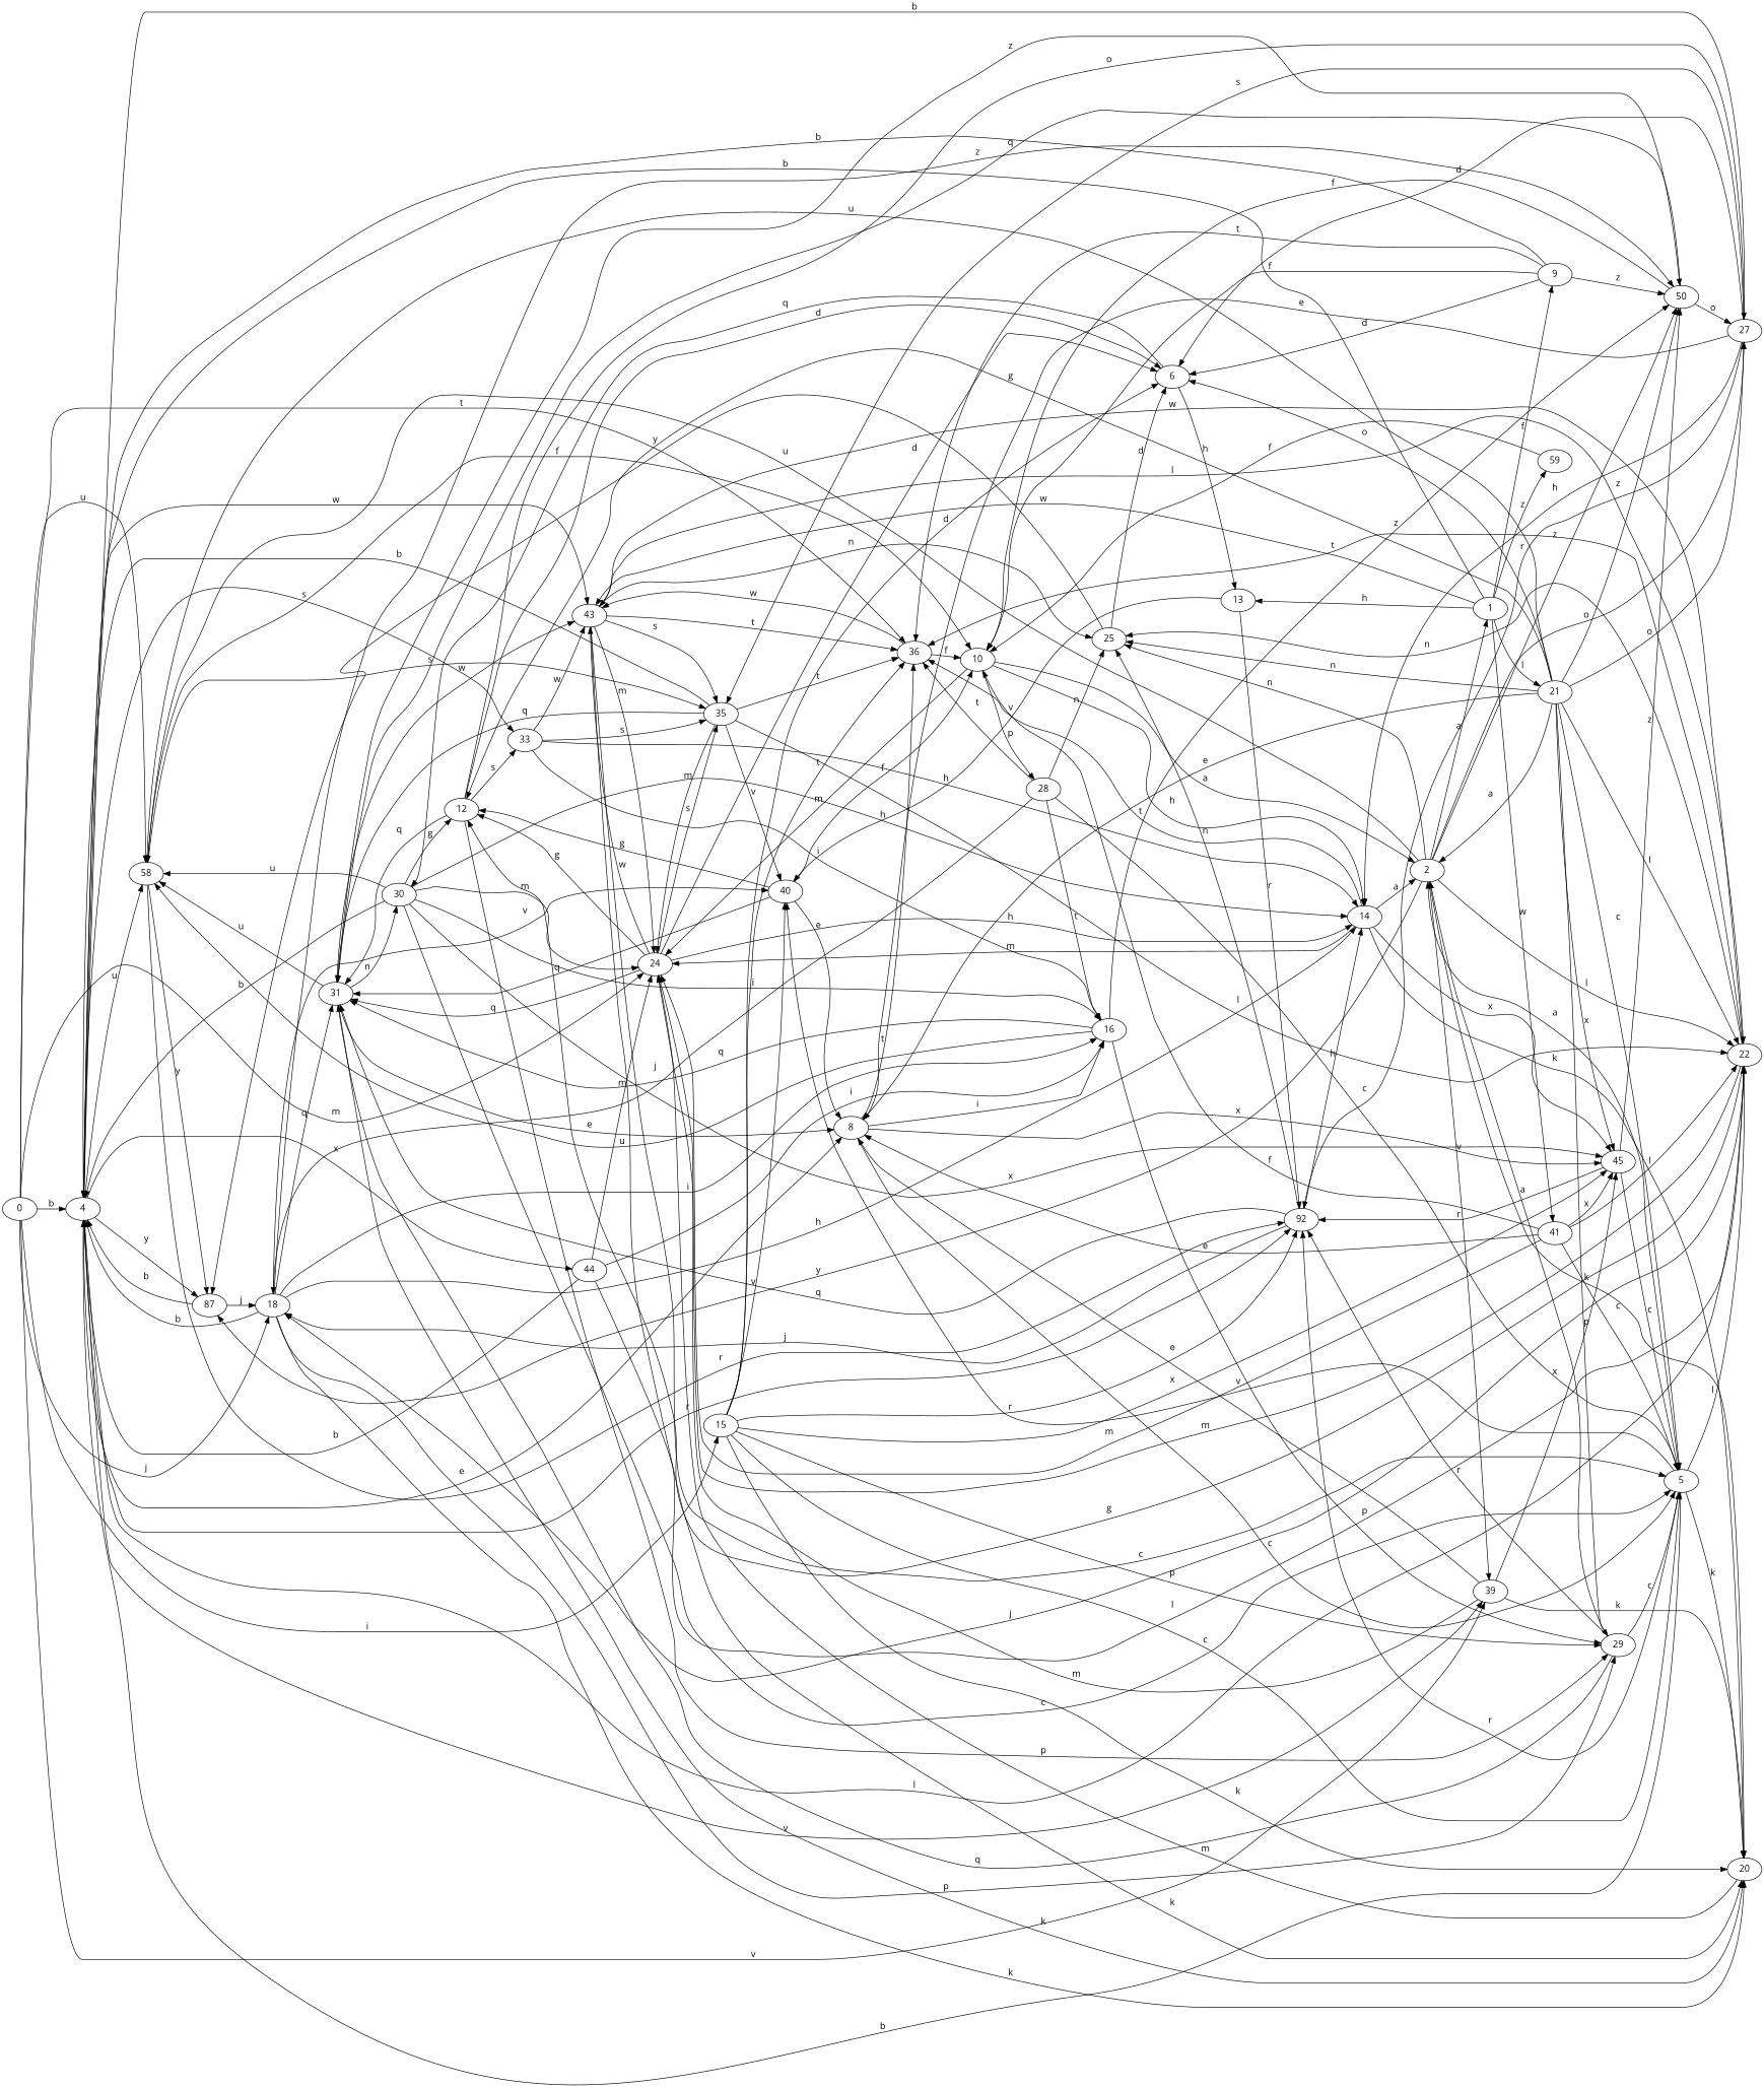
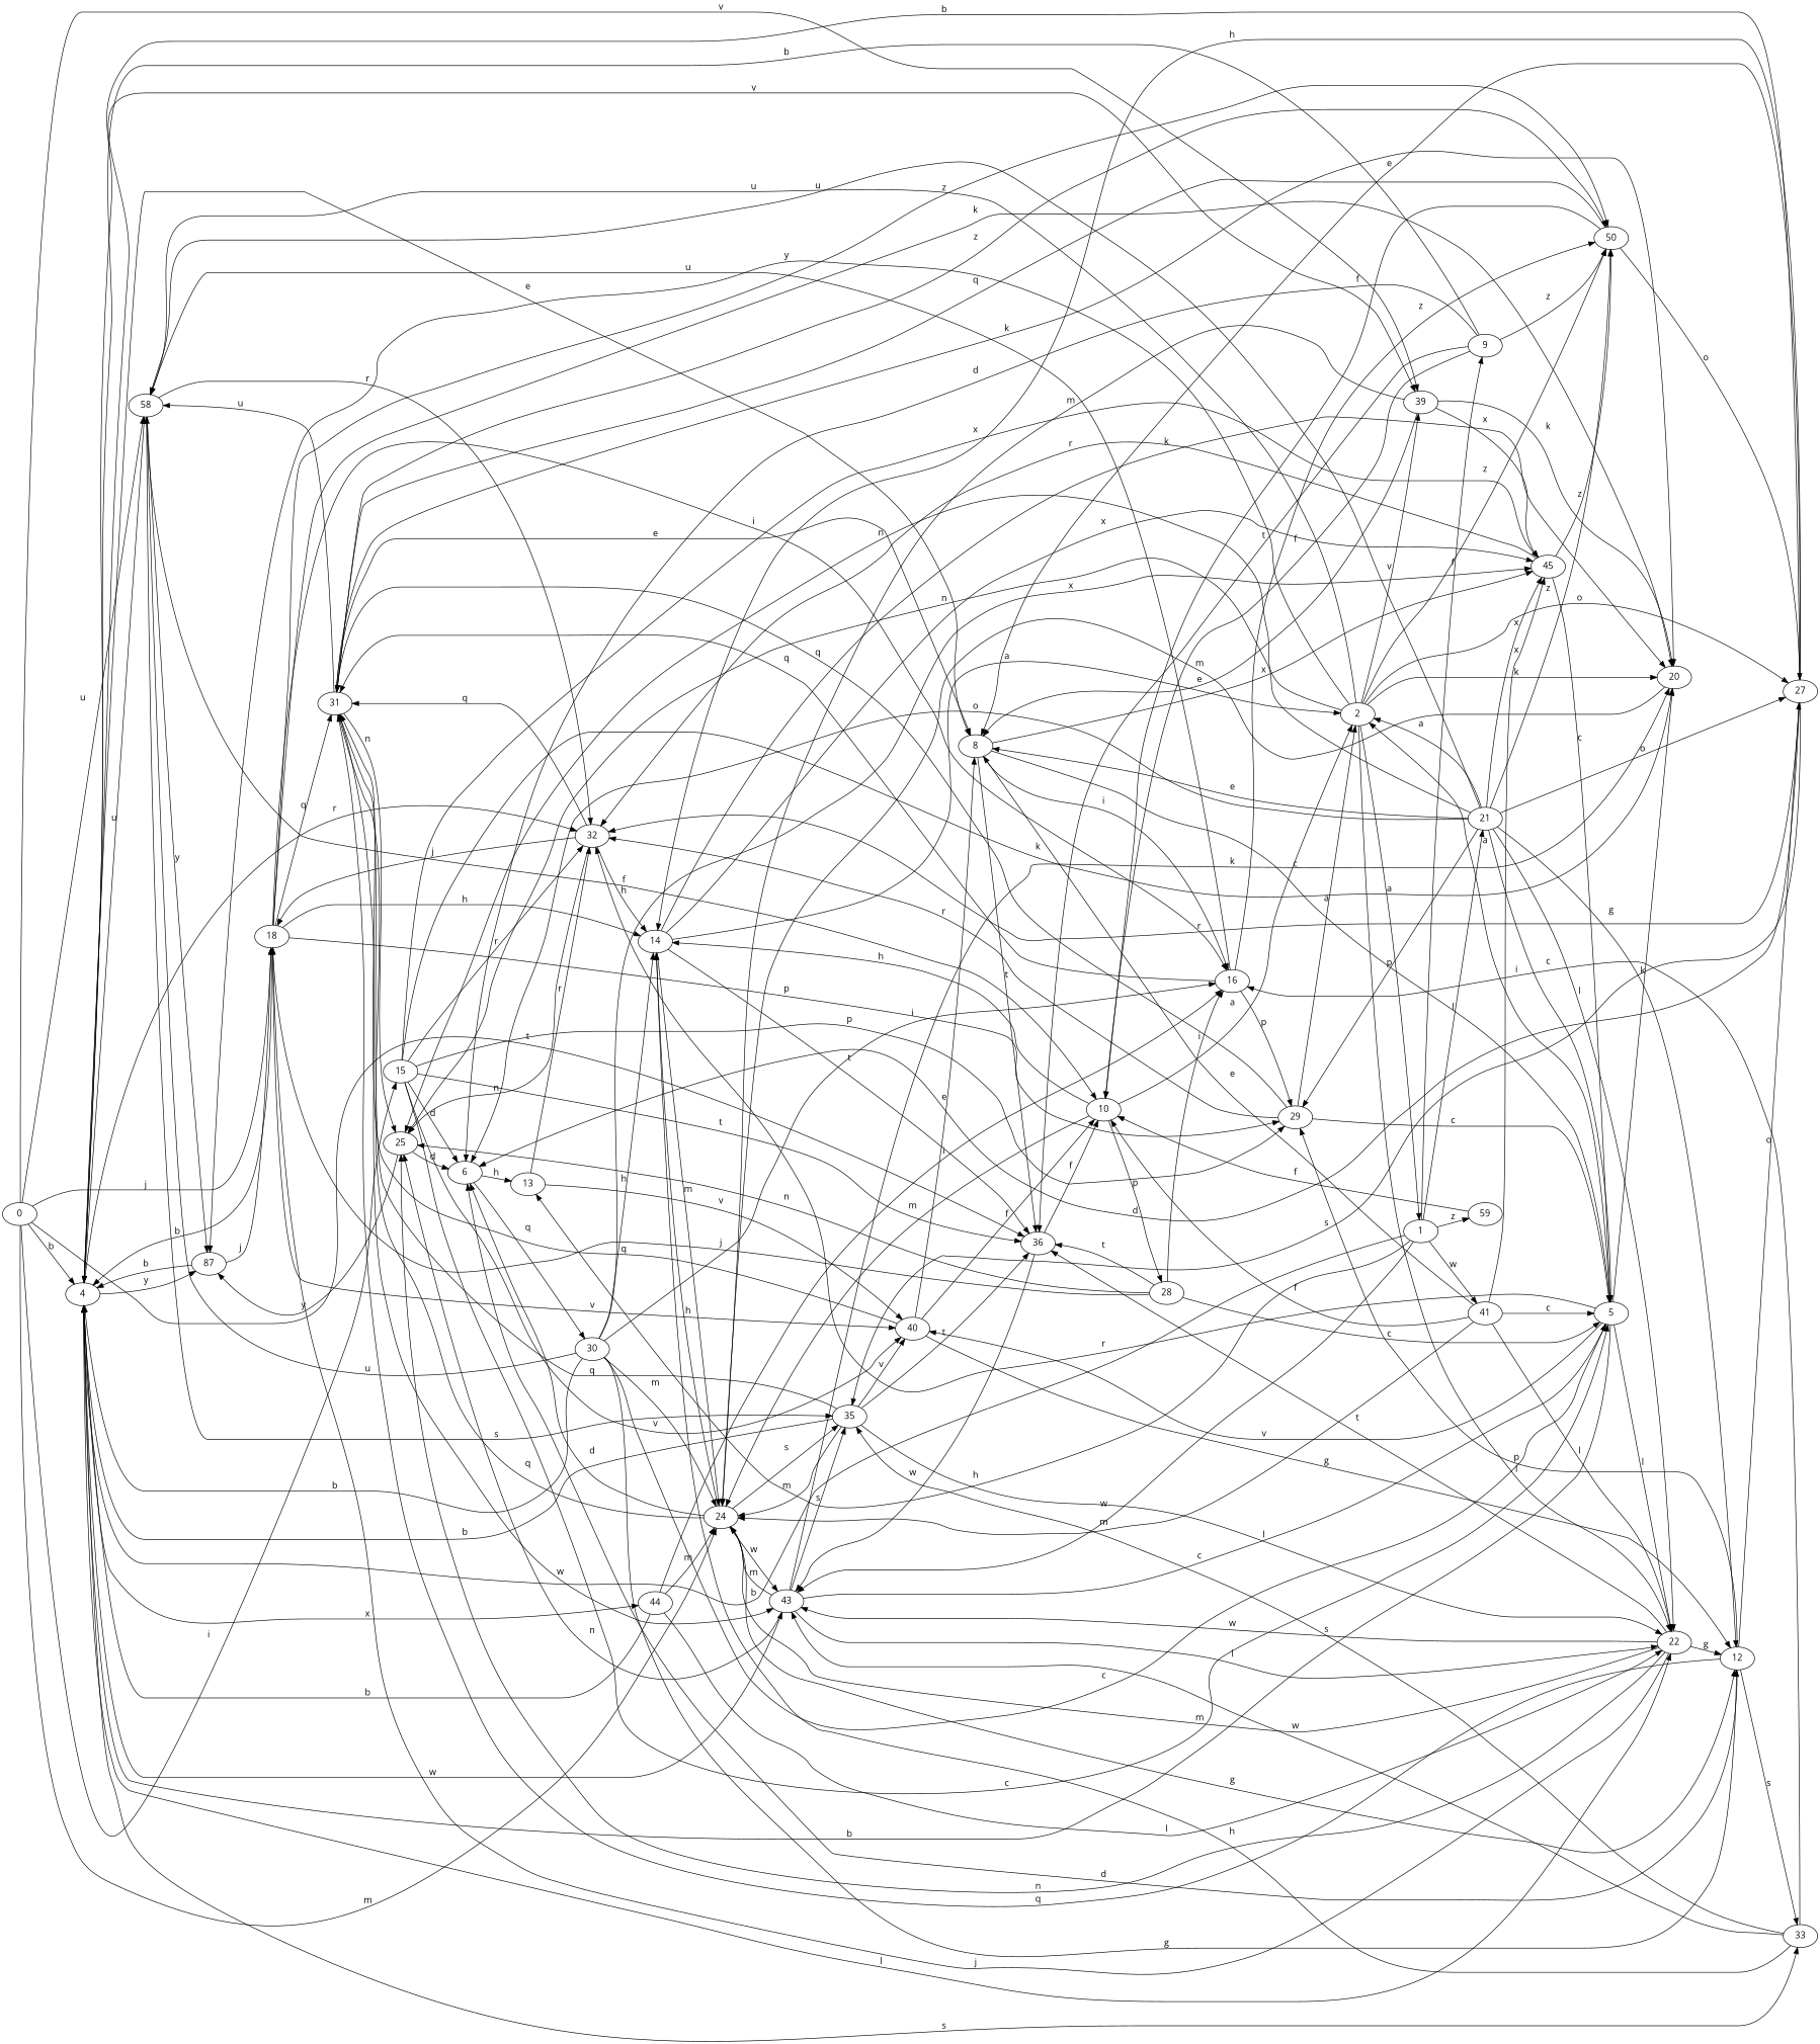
  strict digraph {
    fontname="Open Sans"
    rankdir=LR
    node [fontname="Open Sans"]
    edge [fontname="Open Sans"]
    0
    4
    15
    18
    24
    36
    n7 [label=58]
    39
    43
    22
    n11 [label=87]
    8
-   32 [label=92]
+   32
    33
    44
    20
    5
    40
    6
    45
    29
    50
    16
    14
    31
    12
    n27 [label=35]
    10
    1
    9
    13
    21
    41
    n34 [label=59]
    2
    25
    27
    30
    28
    0 -> 4 [label=b]
    0 -> 15 [label=i]
    0 -> 18 [label=j]
    0 -> 24 [label=m]
    0 -> 36 [label=t]
    0 -> n7 [label=u]
    0 -> 39 [label=v]
    4 -> n7 [label=u]
    4 -> 39 [label=v]
    4 -> 43 [label=w]
    4 -> 22 [label=l]
    4 -> n11 [label=y]
    4 -> 8 [label=e]
    4 -> 32 [label=r]
    4 -> 33 [label=s]
    4 -> 44 [label=x]
    15 -> 36 [label=t]
    15 -> 32 [label=r]
    15 -> 20 [label=k]
    15 -> 5 [label=c]
    15 -> 40 [label=v]
    15 -> 6 [label=d]
    15 -> 45 [label=x]
    15 -> 29 [label=p]
    18 -> 4 [label=b]
    18 -> 20 [label=k]
    18 -> 40 [label=v]
    18 -> 29 [label=p]
    18 -> 50 [label=z]
    18 -> 16 [label=i]
    18 -> 14 [label=h]
    18 -> 31 [label=q]
    24 -> 43 [label=w]
    24 -> 6 [label=d]
    24 -> 14 [label=h]
    24 -> 31 [label=q]
    24 -> 12 [label=g]
    24 -> n27 [label=s]
    36 -> 43 [label=w]
    36 -> 10 [label=f]
    n7 -> n11 [label=y]
    n7 -> 32 [label=r]
    n7 -> n27 [label=s]
    n7 -> 10 [label=f]
    39 -> 24 [label=m]
    39 -> 8 [label=e]
    39 -> 20 [label=k]
    39 -> 45 [label=x]
    43 -> 24 [label=m]
-   43 -> 36 [label=t]
    43 -> 22 [label=l]
    43 -> 20 [label=k]
    43 -> 5 [label=c]
    43 -> n27 [label=s]
    43 -> 25 [label=n]
    22 -> 18 [label=j]
    22 -> 24 [label=m]
    22 -> 36 [label=t]
    22 -> 43 [label=w]
    22 -> 12 [label=g]
    22 -> 25 [label=n]
    n11 -> 4 [label=b]
    n11 -> 18 [label=j]
    8 -> 36 [label=t]
    8 -> 5 [label=c]
    8 -> 45 [label=x]
    8 -> 16 [label=i]
    32 -> 18 [label=j]
    32 -> 14 [label=h]
    32 -> 31 [label=q]
    32 -> 25 [label=n]
    33 -> 43 [label=w]
    33 -> 16 [label=i]
    33 -> 14 [label=h]
    33 -> n27 [label=s]
    44 -> 4 [label=b]
    44 -> 24 [label=m]
    44 -> 22 [label=l]
    44 -> 16 [label=i]
    20 -> 24 [label=m]
    5 -> 4 [label=b]
    5 -> 22 [label=l]
    5 -> 32 [label=r]
    5 -> 20 [label=k]
    5 -> 40 [label=v]
    5 -> 2 [label=a]
    40 -> 8 [label=e]
    40 -> 31 [label=q]
    40 -> 12 [label=g]
    40 -> 10 [label=f]
    6 -> 13 [label=h]
    6 -> 30 [label=q]
    45 -> 32 [label=r]
    45 -> 5 [label=c]
    45 -> 50 [label=z]
    29 -> 32 [label=r]
    29 -> 5 [label=c]
    29 -> 31 [label=q]
    29 -> 2 [label=a]
    50 -> 31 [label=q]
    50 -> 10 [label=f]
    50 -> 27 [label=o]
    16 -> n7 [label=u]
    16 -> 29 [label=p]
    16 -> 50 [label=z]
    16 -> 31 [label=q]
    14 -> 24 [label=m]
    14 -> 36 [label=t]
    14 -> 20 [label=k]
    14 -> 45 [label=x]
    14 -> 2 [label=a]
    31 -> n7 [label=u]
    31 -> 43 [label=w]
    31 -> 8 [label=e]
    31 -> 20 [label=k]
    31 -> 50 [label=z]
-   31 -> 30 [label=n]
+   31 -> 25 [label=n]
    12 -> 33 [label=s]
    12 -> 6 [label=d]
    12 -> 29 [label=p]
    12 -> 31 [label=q]
    12 -> 27 [label=o]
    n27 -> 4 [label=b]
    n27 -> 24 [label=m]
    n27 -> 36 [label=t]
    n27 -> 22 [label=l]
    n27 -> 40 [label=v]
    n27 -> 31 [label=q]
    10 -> 24 [label=m]
    10 -> 14 [label=h]
    10 -> 2 [label=a]
    10 -> 28 [label=p]
    1 -> 4 [label=b]
    1 -> 43 [label=w]
    1 -> 9 [label=f]
    1 -> 13 [label=h]
    1 -> 21 [label=l]
    1 -> 41 [label=w]
    1 -> n34 [label=z]
    9 -> 4 [label=b]
    9 -> 36 [label=t]
    9 -> 6 [label=d]
    9 -> 50 [label=z]
    9 -> 10 [label=f]
    13 -> 32 [label=r]
    13 -> 40 [label=v]
    21 -> n7 [label=u]
    21 -> 22 [label=l]
    21 -> 8 [label=e]
    21 -> 5 [label=c]
    21 -> 6 [label=o]
    21 -> 45 [label=x]
    21 -> 29 [label=p]
    21 -> 50 [label=z]
    21 -> 12 [label=g]
    21 -> 2 [label=a]
    21 -> 25 [label=n]
    21 -> 27 [label=o]
    41 -> 24 [label=m]
    41 -> 22 [label=l]
    41 -> 8 [label=e]
    41 -> 5 [label=c]
    41 -> 45 [label=x]
    41 -> 10 [label=f]
    n34 -> 10 [label=f]
    2 -> n7 [label=u]
    2 -> 39 [label=v]
    2 -> 22 [label=l]
    2 -> n11 [label=y]
    2 -> 20 [label=k]
    2 -> 50 [label=z]
    2 -> 1 [label=a]
    2 -> 25 [label=n]
    2 -> 27 [label=o]
    25 -> n11 [label=y]
    25 -> 6 [label=d]
    27 -> 4 [label=b]
    27 -> 8 [label=e]
    27 -> 32 [label=r]
    27 -> 6 [label=d]
    27 -> 14 [label=h]
    27 -> n27 [label=s]
    30 -> 4 [label=b]
    30 -> 24 [label=m]
    30 -> n7 [label=u]
    30 -> 5 [label=c]
    30 -> 45 [label=x]
    30 -> 16 [label=i]
    30 -> 14 [label=h]
    30 -> 12 [label=g]
    28 -> 18 [label=j]
    28 -> 36 [label=t]
    28 -> 5 [label=c]
-   28 -> 16 [label=t]
+   28 -> 16 [label=i]
    28 -> 25 [label=n]
  }
